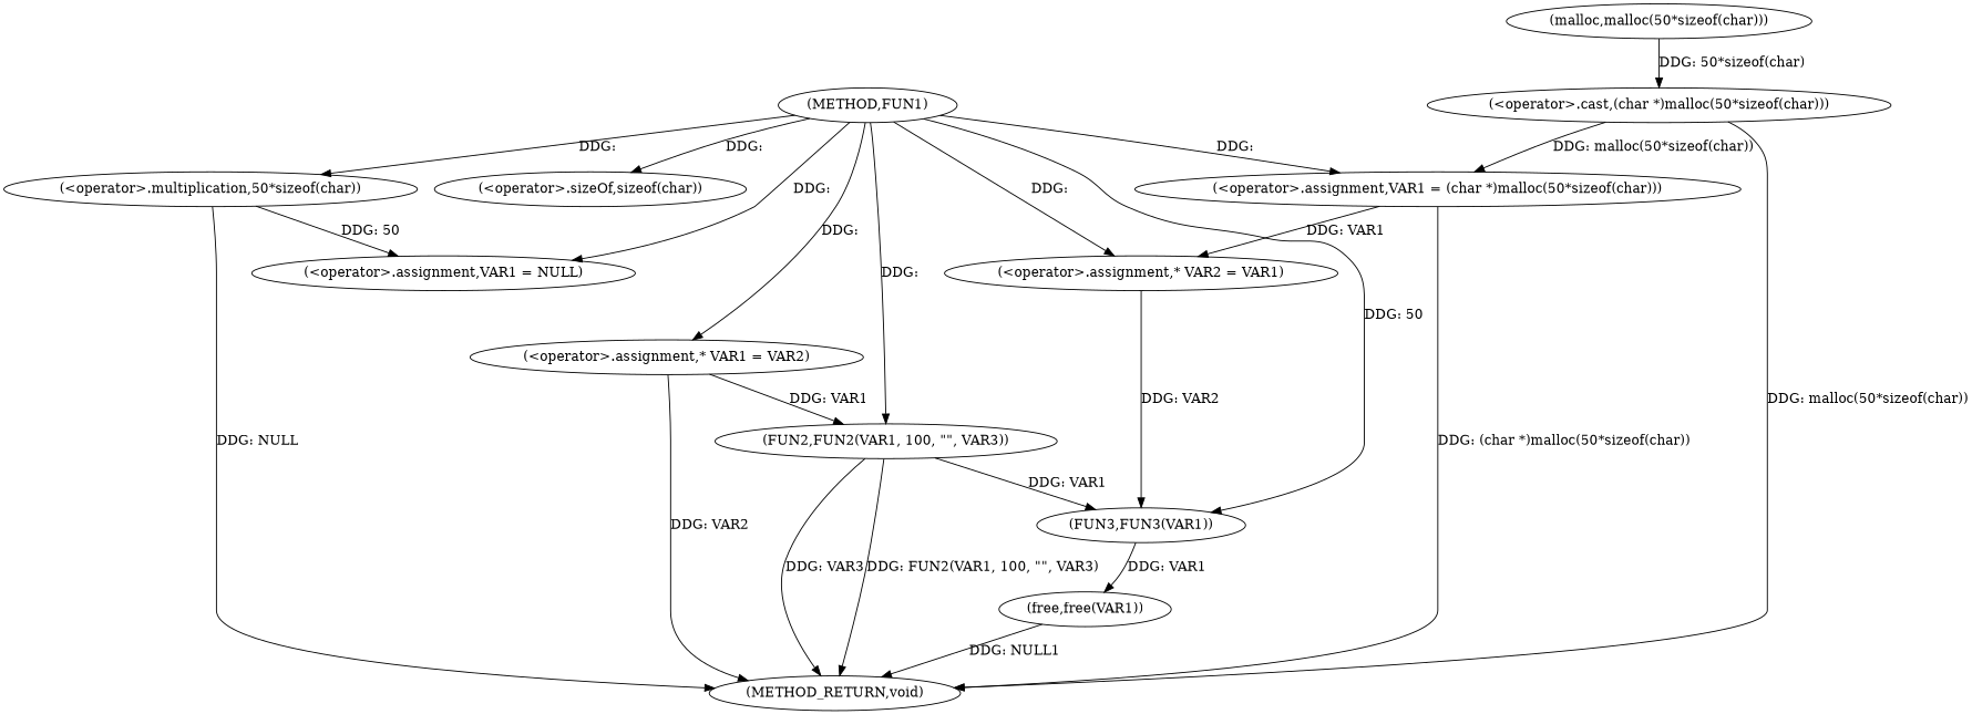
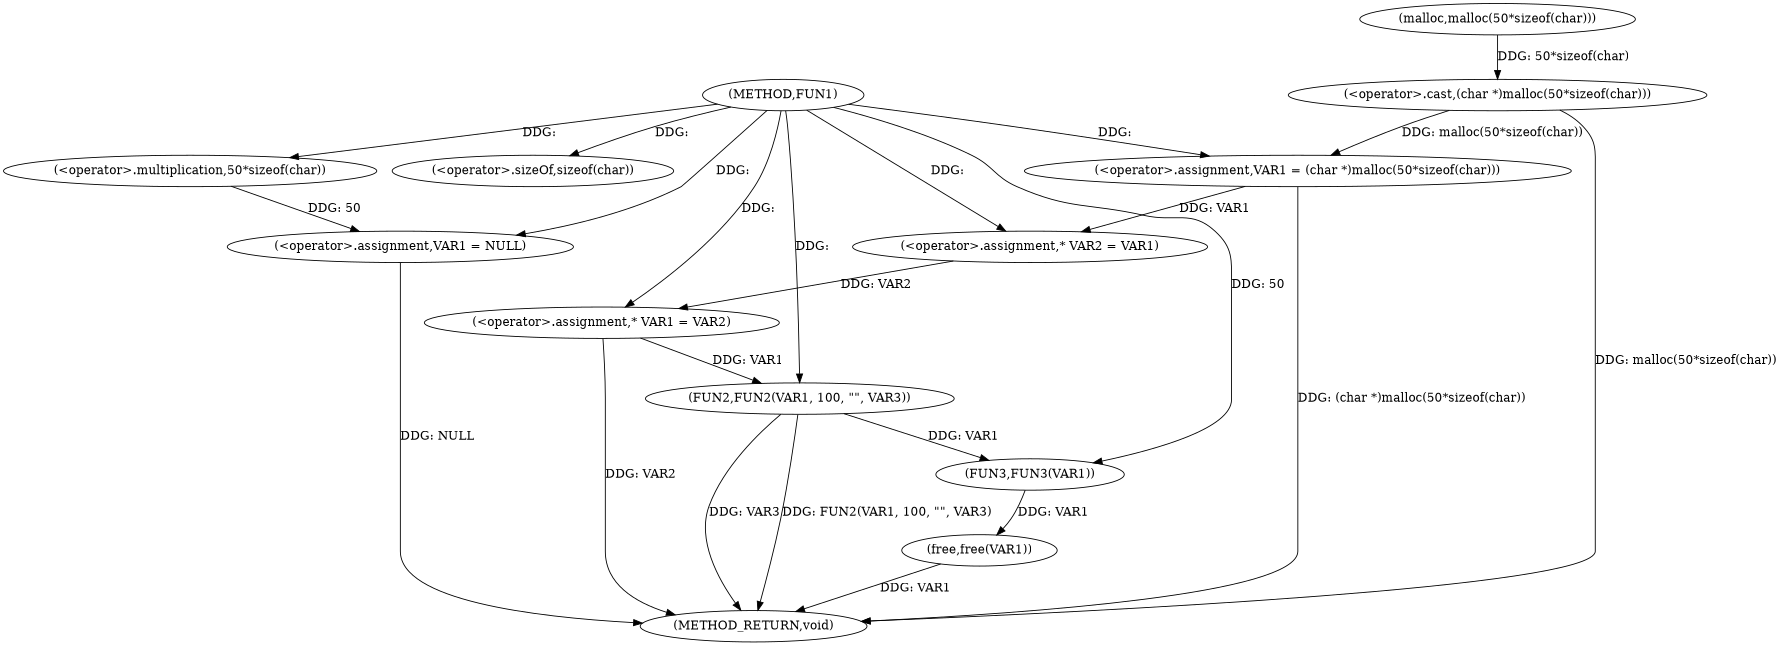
  digraph {
    n1 [label="(METHOD,FUN1)"]
    n2 [label="(<operator>.assignment,VAR1 = NULL)"]
    n3 [label="(<operator>.assignment,VAR1 = (char *)malloc(50*sizeof(char)))"]
    n4 [label="(<operator>.multiplication,50*sizeof(char))"]
    n5 [label="(<operator>.sizeOf,sizeof(char))"]
    n6 [label="(<operator>.assignment,* VAR2 = VAR1)"]
    n7 [label="(<operator>.assignment,* VAR1 = VAR2)"]
    n8 [label="(FUN2,FUN2(VAR1, 100, \"\", VAR3))"]
    n9 [label="(FUN3,FUN3(VAR1))"]
    n10 [label="(METHOD_RETURN,void)"]
    n11 [label="(free,free(VAR1))"]
    n12 [label="(<operator>.cast,(char *)malloc(50*sizeof(char)))"]
    n13 [label="(malloc,malloc(50*sizeof(char)))"]
    n1 -> n2 [label="DDG: "]
    n1 -> n3 [label="DDG: "]
    n1 -> n4 [label="DDG: "]
    n1 -> n5 [label="DDG: "]
    n1 -> n6 [label="DDG: "]
    n1 -> n7 [label="DDG: "]
    n1 -> n8 [label="DDG: "]
    n1 -> n9 [label="DDG: 50"]
-   n4 -> n10 [label="DDG: NULL"]
+   n2 -> n10 [label="DDG: NULL"]
    n3 -> n6 [label="DDG: VAR1"]
    n3 -> n10 [label="DDG: (char *)malloc(50*sizeof(char))"]
    n4 -> n2 [label="DDG: 50"]
-   n6 -> n9 [label="DDG: VAR2"]
+   n6 -> n7 [label="DDG: VAR2"]
    n7 -> n8 [label="DDG: VAR1"]
    n7 -> n10 [label="DDG: VAR2"]
    n8 -> n9 [label="DDG: VAR1"]
    n8 -> n10 [label="DDG: VAR3"]
    n8 -> n10 [label="DDG: FUN2(VAR1, 100, \"\", VAR3)"]
    n9 -> n11 [label="DDG: VAR1"]
-   n11 -> n10 [label="DDG: NULL1"]
+   n11 -> n10 [label="DDG: VAR1"]
    n12 -> n3 [label="DDG: malloc(50*sizeof(char))"]
    n12 -> n10 [label="DDG: malloc(50*sizeof(char))"]
    n13 -> n12 [label="DDG: 50*sizeof(char)"]
  }
